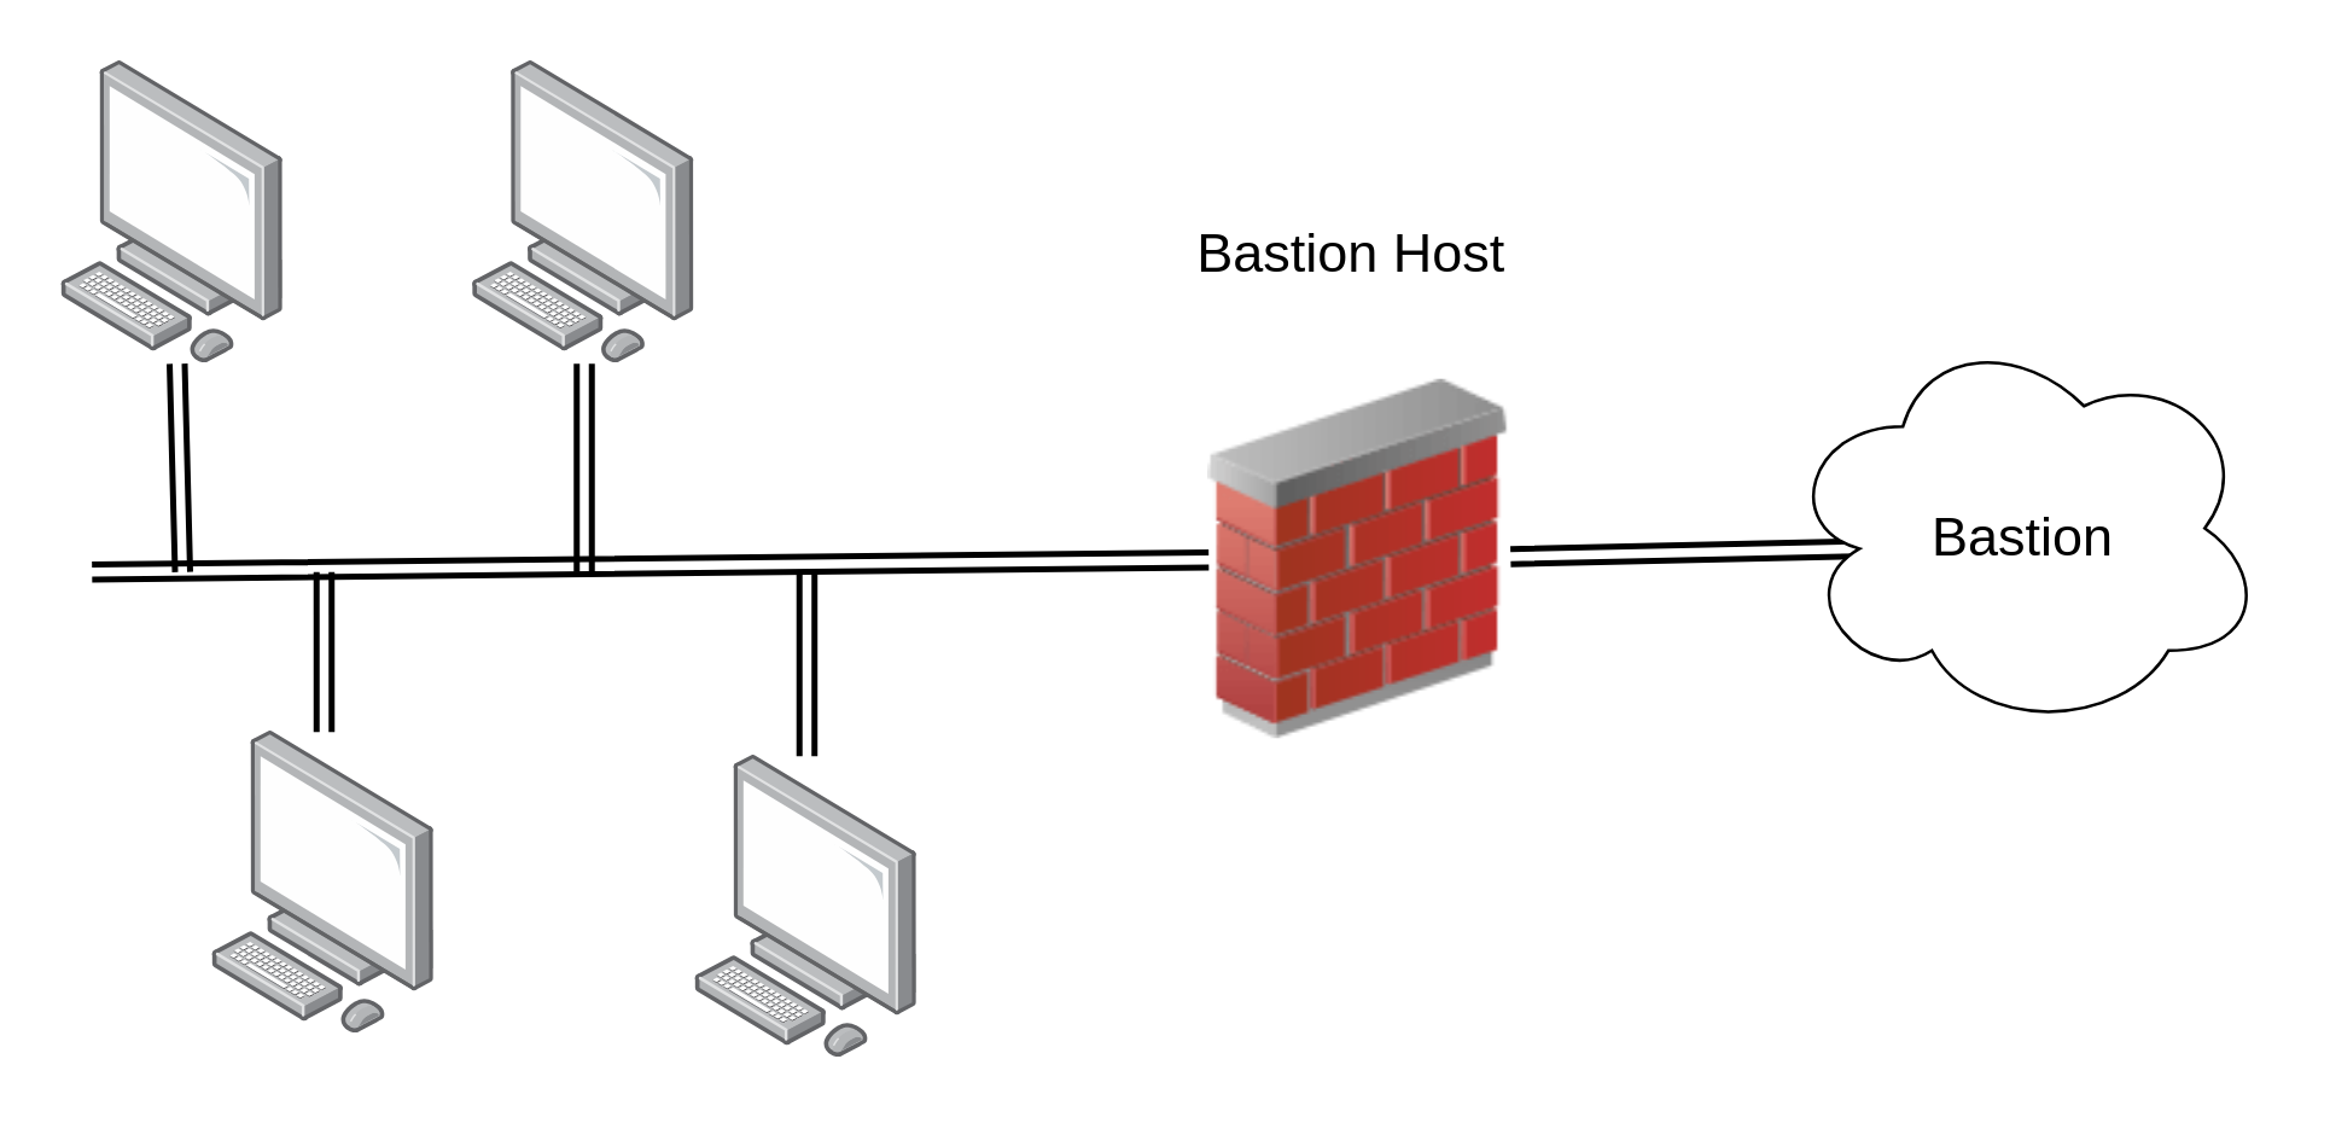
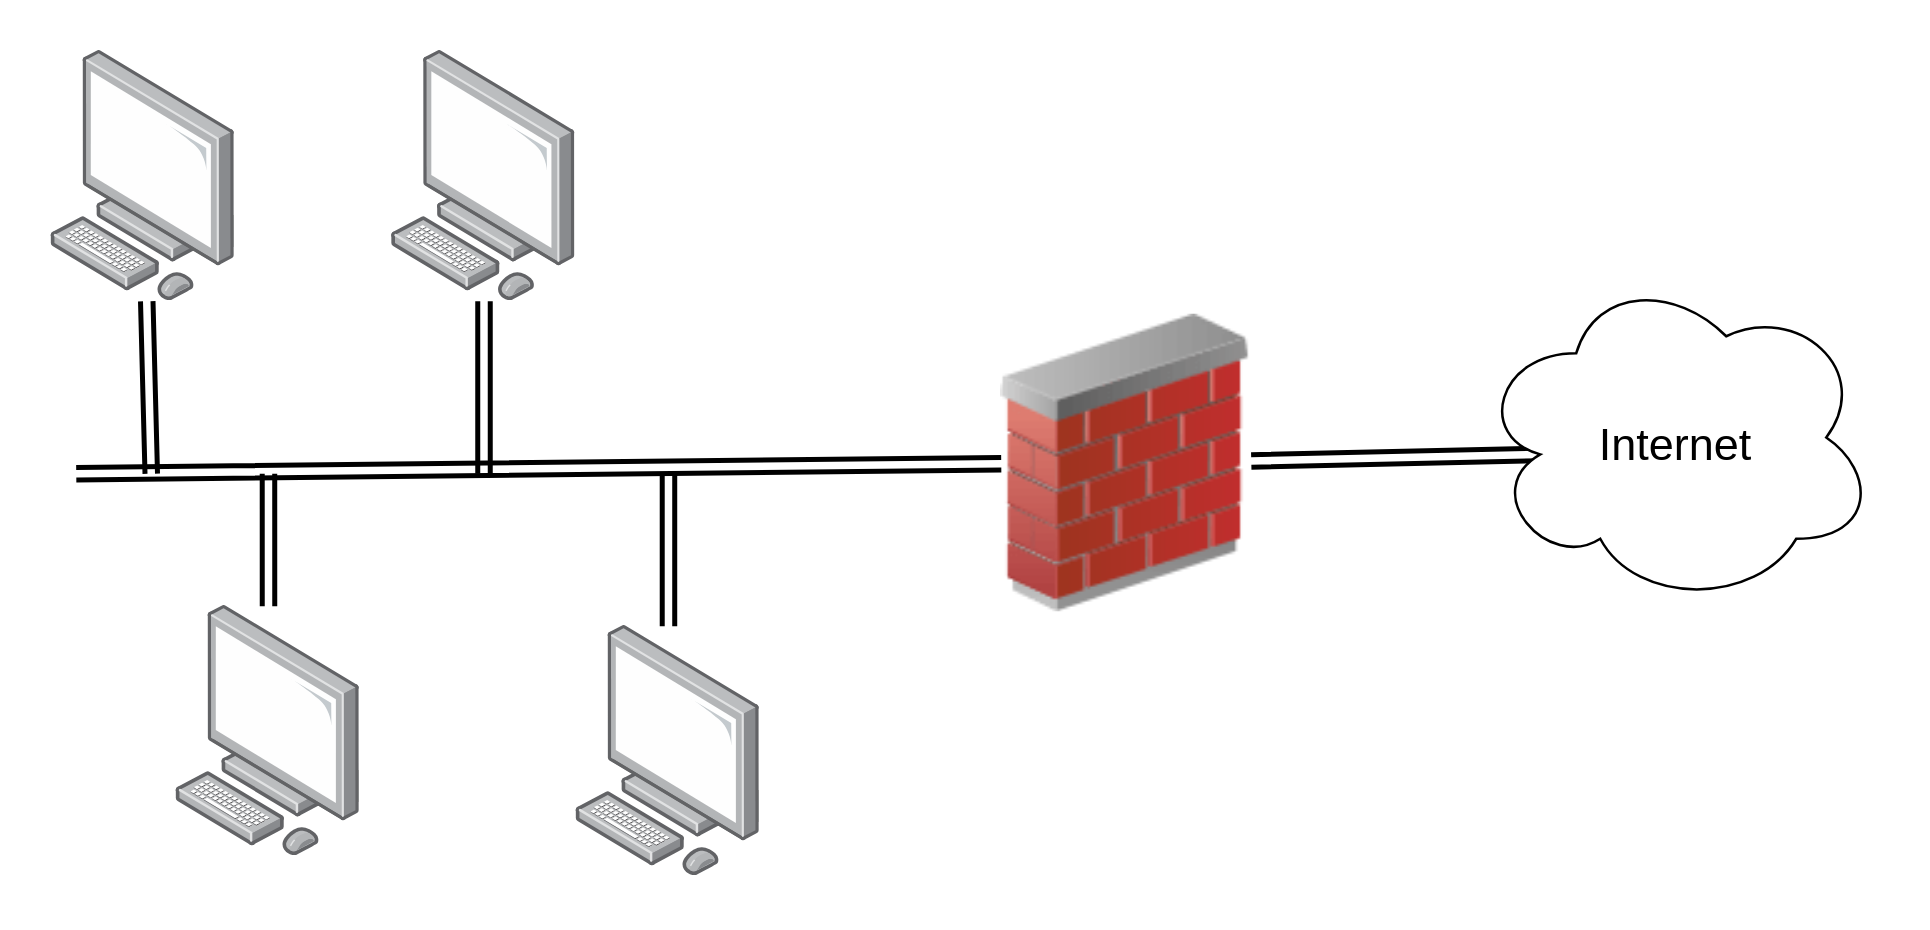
  <mxCell id="0" />
  <mxCell id="1" parent="0" />
  <mxCell id="2" style="edgeStyle=none;html=1;entryX=0.16;entryY=0.55;entryDx=0;entryDy=0;entryPerimeter=0;shape=link;strokeWidth=2;" edge="1" parent="1" source="3" target="4"><mxGeometry relative="1" as="geometry" /></mxCell>
  <mxCell id="3" value="" style="image;html=1;image=img/lib/clip_art/networking/Firewall_02_128x128.png" vertex="1" parent="1"><mxGeometry x="400" y="120" width="100" height="130" as="geometry" /></mxCell>
  <mxCell id="4" value="" style="ellipse;shape=cloud;whiteSpace=wrap;html=1;" vertex="1" parent="1"><mxGeometry x="590" y="107" width="160" height="135" as="geometry" /></mxCell>
  <mxCell id="5" style="edgeStyle=none;html=1;entryX=0;entryY=0.5;entryDx=0;entryDy=0;shape=link;strokeWidth=2;" edge="1" parent="1" target="3"><mxGeometry relative="1" as="geometry"><mxPoint x="30" y="189" as="sourcePoint" /><mxPoint x="335.6" y="199" as="targetPoint" /></mxGeometry></mxCell>
- <mxCell id="6" value="&lt;font style=&quot;font-size: 18px;&quot;&gt;Bastion Host&amp;nbsp;&lt;/font&gt;" style="text;html=1;strokeColor=none;fillColor=none;align=center;verticalAlign=middle;whiteSpace=wrap;rounded=0;" vertex="1" parent="1"><mxGeometry x="390" y="69" width="120" height="30" as="geometry" /></mxCell>
- <mxCell id="7" value="&lt;font style=&quot;font-size: 18px;&quot;&gt;Bastion&lt;/font&gt;" style="text;html=1;strokeColor=none;fillColor=none;align=center;verticalAlign=middle;whiteSpace=wrap;rounded=0;" vertex="1" parent="1"><mxGeometry x="610" y="162.5" width="120" height="30" as="geometry" /></mxCell>
+ <mxCell id="7" value="&lt;font style=&quot;font-size: 18px;&quot;&gt;Internet&lt;/font&gt;" style="text;html=1;strokeColor=none;fillColor=none;align=center;verticalAlign=middle;whiteSpace=wrap;rounded=0;" vertex="1" parent="1"><mxGeometry x="610" y="162.5" width="120" height="30" as="geometry" /></mxCell>
  <mxCell id="8" style="edgeStyle=none;shape=link;html=1;strokeWidth=2;fontSize=18;" edge="1" parent="1" source="9"><mxGeometry relative="1" as="geometry"><mxPoint x="106.895" y="189" as="targetPoint" /></mxGeometry></mxCell>
  <mxCell id="9" value="" style="points=[];aspect=fixed;html=1;align=center;shadow=0;dashed=0;image;image=img/lib/allied_telesis/computer_and_terminals/Personal_Computer.svg;fontSize=18;" vertex="1" parent="1"><mxGeometry x="70" y="242" width="73.79" height="100" as="geometry" /></mxCell>
  <mxCell id="10" style="edgeStyle=none;shape=link;html=1;strokeWidth=2;fontSize=18;" edge="1" parent="1" source="11"><mxGeometry relative="1" as="geometry"><mxPoint x="266.895" y="189" as="targetPoint" /></mxGeometry></mxCell>
  <mxCell id="11" value="" style="points=[];aspect=fixed;html=1;align=center;shadow=0;dashed=0;image;image=img/lib/allied_telesis/computer_and_terminals/Personal_Computer.svg;fontSize=18;" vertex="1" parent="1"><mxGeometry x="230" y="250" width="73.79" height="100" as="geometry" /></mxCell>
  <mxCell id="12" style="edgeStyle=none;shape=link;html=1;strokeWidth=2;fontSize=18;" edge="1" parent="1" source="13"><mxGeometry relative="1" as="geometry"><mxPoint x="60" y="189" as="targetPoint" /></mxGeometry></mxCell>
  <mxCell id="13" value="" style="points=[];aspect=fixed;html=1;align=center;shadow=0;dashed=0;image;image=img/lib/allied_telesis/computer_and_terminals/Personal_Computer.svg;fontSize=18;" vertex="1" parent="1"><mxGeometry x="20" y="20" width="73.79" height="100" as="geometry" /></mxCell>
  <mxCell id="14" style="edgeStyle=none;shape=link;html=1;strokeWidth=2;fontSize=18;" edge="1" parent="1" source="15"><mxGeometry relative="1" as="geometry"><mxPoint x="193.105" y="189" as="targetPoint" /></mxGeometry></mxCell>
  <mxCell id="15" value="" style="points=[];aspect=fixed;html=1;align=center;shadow=0;dashed=0;image;image=img/lib/allied_telesis/computer_and_terminals/Personal_Computer.svg;fontSize=18;" vertex="1" parent="1"><mxGeometry x="156.21" y="20" width="73.79" height="100" as="geometry" /></mxCell>
